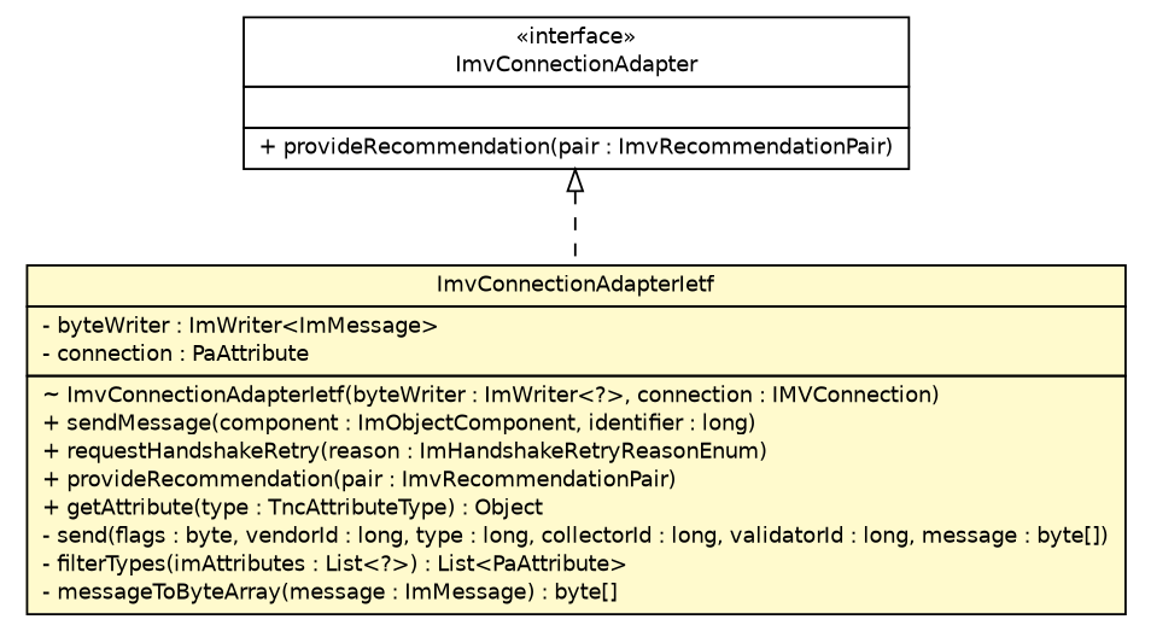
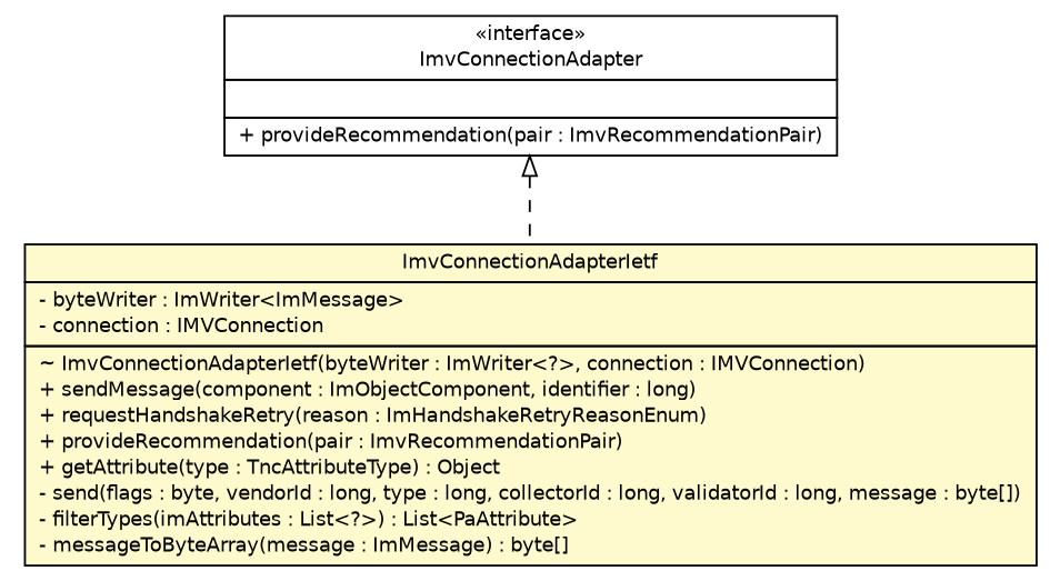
  digraph {
    nodesep=0.25
    ranksep=0.5
    node [fontcolor=black fontname=Helvetica fontsize=10.0 shape=plaintext]
-   n1 [label=<<table title="de.hsbremen.tc.tnc.im.adapter.connection.ImvConnectionAdapterIetf" border="0" cellborder="1" cellspacing="0" cellpadding="2" port="p" bgcolor="lemonChiffon" href="./ImvConnectionAdapterIetf.html"> 		<tr><td><table border="0" cellspacing="0" cellpadding="1"> <tr><td align="center" balign="center"> ImvConnectionAdapterIetf </td></tr> 		</table></td></tr> 		<tr><td><table border="0" cellspacing="0" cellpadding="1"> <tr><td align="left" balign="left"> - byteWriter : ImWriter&lt;ImMessage&gt; </td></tr> <tr><td align="left" balign="left"> - connection : PaAttribute </td></tr> 		</table></td></tr> 		<tr><td><table border="0" cellspacing="0" cellpadding="1"> <tr><td align="left" balign="left"> ~ ImvConnectionAdapterIetf(byteWriter : ImWriter&lt;?&gt;, connection : IMVConnection) </td></tr> <tr><td align="left" balign="left"> + sendMessage(component : ImObjectComponent, identifier : long) </td></tr> <tr><td align="left" balign="left"> + requestHandshakeRetry(reason : ImHandshakeRetryReasonEnum) </td></tr> <tr><td align="left" balign="left"> + provideRecommendation(pair : ImvRecommendationPair) </td></tr> <tr><td align="left" balign="left"> + getAttribute(type : TncAttributeType) : Object </td></tr> <tr><td align="left" balign="left"> - send(flags : byte, vendorId : long, type : long, collectorId : long, validatorId : long, message : byte[]) </td></tr> <tr><td align="left" balign="left"> - filterTypes(imAttributes : List&lt;?&gt;) : List&lt;PaAttribute&gt; </td></tr> <tr><td align="left" balign="left"> - messageToByteArray(message : ImMessage) : byte[] </td></tr> 		</table></td></tr> 		</table>>]
+   n1 [label=<<table title="de.hsbremen.tc.tnc.im.adapter.connection.ImvConnectionAdapterIetf" border="0" cellborder="1" cellspacing="0" cellpadding="2" port="p" bgcolor="lemonChiffon" href="./ImvConnectionAdapterIetf.html"> 		<tr><td><table border="0" cellspacing="0" cellpadding="1"> <tr><td align="center" balign="center"> ImvConnectionAdapterIetf </td></tr> 		</table></td></tr> 		<tr><td><table border="0" cellspacing="0" cellpadding="1"> <tr><td align="left" balign="left"> - byteWriter : ImWriter&lt;ImMessage&gt; </td></tr> <tr><td align="left" balign="left"> - connection : IMVConnection </td></tr> 		</table></td></tr> 		<tr><td><table border="0" cellspacing="0" cellpadding="1"> <tr><td align="left" balign="left"> ~ ImvConnectionAdapterIetf(byteWriter : ImWriter&lt;?&gt;, connection : IMVConnection) </td></tr> <tr><td align="left" balign="left"> + sendMessage(component : ImObjectComponent, identifier : long) </td></tr> <tr><td align="left" balign="left"> + requestHandshakeRetry(reason : ImHandshakeRetryReasonEnum) </td></tr> <tr><td align="left" balign="left"> + provideRecommendation(pair : ImvRecommendationPair) </td></tr> <tr><td align="left" balign="left"> + getAttribute(type : TncAttributeType) : Object </td></tr> <tr><td align="left" balign="left"> - send(flags : byte, vendorId : long, type : long, collectorId : long, validatorId : long, message : byte[]) </td></tr> <tr><td align="left" balign="left"> - filterTypes(imAttributes : List&lt;?&gt;) : List&lt;PaAttribute&gt; </td></tr> <tr><td align="left" balign="left"> - messageToByteArray(message : ImMessage) : byte[] </td></tr> 		</table></td></tr> 		</table>>]
    n2 [label=<<table title="de.hsbremen.tc.tnc.im.adapter.connection.ImvConnectionAdapter" border="0" cellborder="1" cellspacing="0" cellpadding="2" port="p" href="./ImvConnectionAdapter.html"> 		<tr><td><table border="0" cellspacing="0" cellpadding="1"> <tr><td align="center" balign="center"> &#171;interface&#187; </td></tr> <tr><td align="center" balign="center"> ImvConnectionAdapter </td></tr> 		</table></td></tr> 		<tr><td><table border="0" cellspacing="0" cellpadding="1"> <tr><td align="left" balign="left">  </td></tr> 		</table></td></tr> 		<tr><td><table border="0" cellspacing="0" cellpadding="1"> <tr><td align="left" balign="left"> + provideRecommendation(pair : ImvRecommendationPair) </td></tr> 		</table></td></tr> 		</table>>]
    n2 -> n1 [arrowtail=empty dir=back fontname=Helvetica fontsize=10 headport=p labelfontname=Helvetica labelfontsize=10 style=dashed tailport=p]
  }
